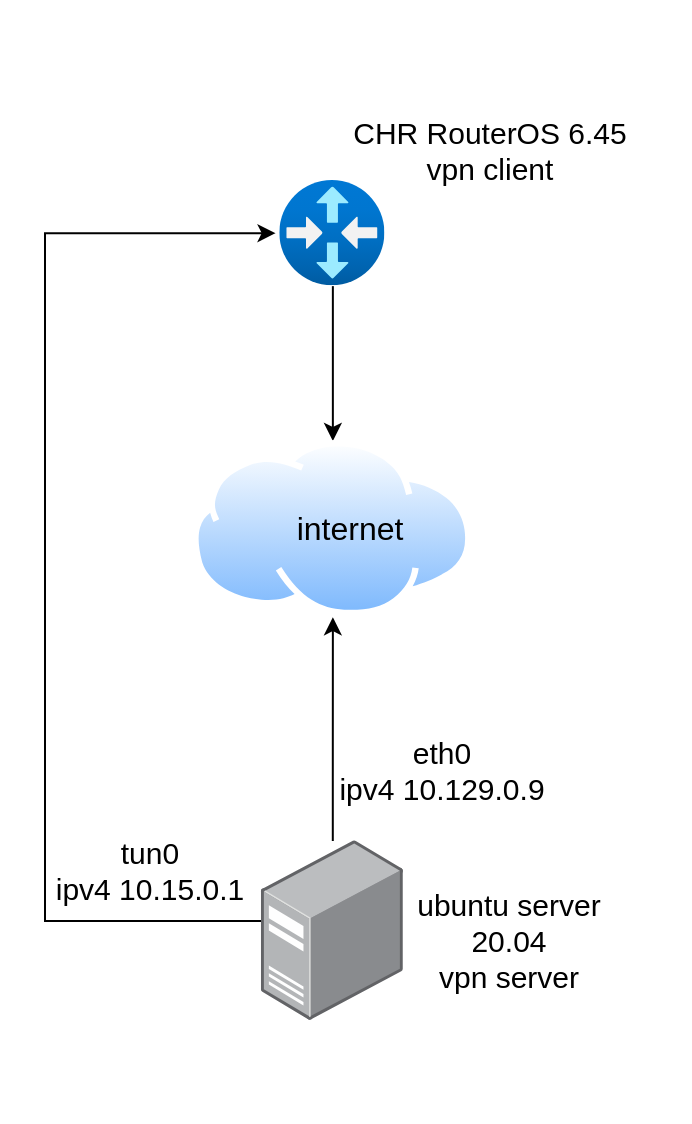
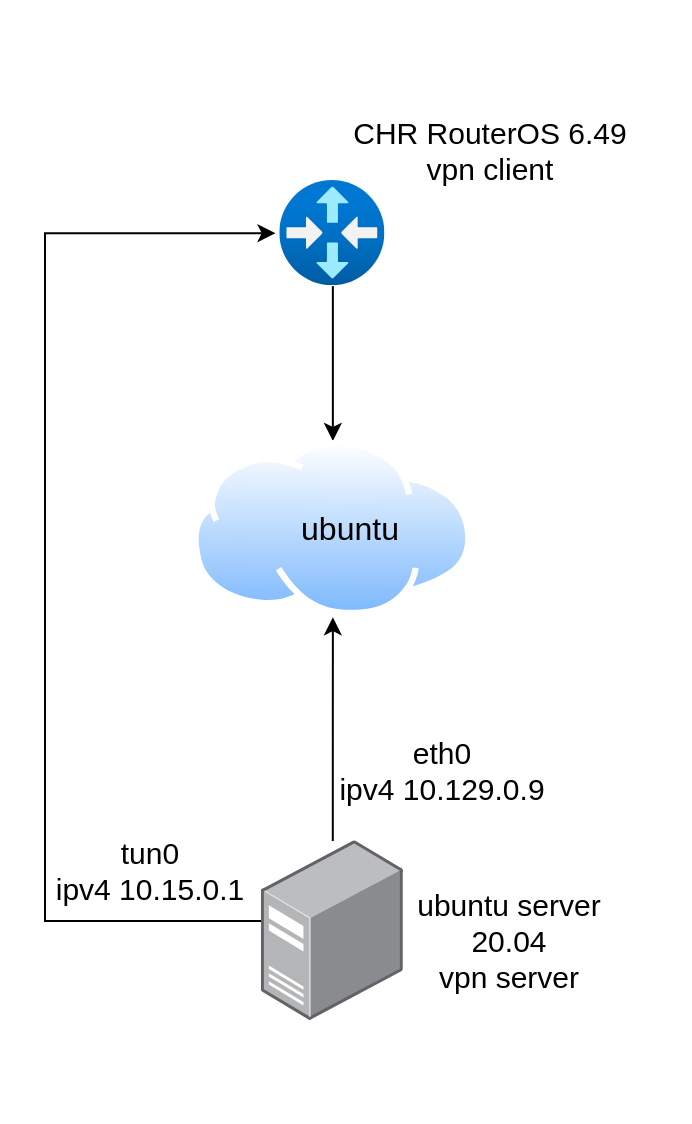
  <mxCell id="0" />
  <mxCell id="1" parent="0" />
  <mxCell id="2" style="edgeStyle=orthogonalEdgeStyle;rounded=0;orthogonalLoop=1;jettySize=auto;html=1;entryX=0.5;entryY=0;entryDx=0;entryDy=0;" edge="1" parent="1" source="3" target="7"><mxGeometry relative="1" as="geometry" /></mxCell>
  <mxCell id="3" value="" style="image;aspect=fixed;html=1;points=[];align=center;fontSize=12;image=img/lib/azure2/networking/Virtual_Router.svg;" vertex="1" parent="1"><mxGeometry x="139.64" y="90" width="52.57" height="52.57" as="geometry" /></mxCell>
  <mxCell id="4" style="edgeStyle=orthogonalEdgeStyle;rounded=0;orthogonalLoop=1;jettySize=auto;html=1;entryX=-0.045;entryY=0.496;entryDx=0;entryDy=0;entryPerimeter=0;" edge="1" parent="1" source="6" target="3"><mxGeometry relative="1" as="geometry"><mxPoint x="-38" y="100" as="targetPoint" /><Array as="points"><mxPoint x="22" y="460" /><mxPoint x="22" y="116" /></Array></mxGeometry></mxCell>
  <mxCell id="5" value="" style="edgeStyle=orthogonalEdgeStyle;rounded=0;orthogonalLoop=1;jettySize=auto;html=1;" edge="1" parent="1" source="6" target="7"><mxGeometry relative="1" as="geometry"><Array as="points"><mxPoint x="166" y="390" /><mxPoint x="166" y="390" /></Array></mxGeometry></mxCell>
  <mxCell id="6" value="" style="image;points=[];aspect=fixed;html=1;align=center;shadow=0;dashed=0;image=img/lib/allied_telesis/computer_and_terminals/Server_Desktop.svg;" vertex="1" parent="1"><mxGeometry x="130.43" y="420" width="71" height="90" as="geometry" /></mxCell>
  <mxCell id="7" value="" style="image;aspect=fixed;perimeter=ellipsePerimeter;html=1;align=center;shadow=0;dashed=0;spacingTop=3;image=img/lib/active_directory/internet_cloud.svg;" vertex="1" parent="1"><mxGeometry x="96" y="220" width="139.86" height="88.11" as="geometry" /></mxCell>
- <mxCell id="8" value="&lt;font style=&quot;font-size: 16px;&quot;&gt;internet&lt;/font&gt;" style="text;html=1;strokeColor=none;fillColor=none;align=center;verticalAlign=middle;whiteSpace=wrap;rounded=0;" vertex="1" parent="1"><mxGeometry x="125.15" y="239.05" width="100" height="50" as="geometry" /></mxCell>
+ <mxCell id="8" value="&lt;font style=&quot;font-size: 16px;&quot;&gt;ubuntu&lt;/font&gt;" style="text;html=1;strokeColor=none;fillColor=none;align=center;verticalAlign=middle;whiteSpace=wrap;rounded=0;" vertex="1" parent="1"><mxGeometry x="125.15" y="239.05" width="100" height="50" as="geometry" /></mxCell>
  <mxCell id="9" value="&lt;font style=&quot;font-size: 15px;&quot;&gt;ubuntu server 20.04&lt;br&gt;vpn server&lt;br&gt;&lt;/font&gt;" style="text;html=1;strokeColor=none;fillColor=none;align=center;verticalAlign=middle;whiteSpace=wrap;rounded=0;rotation=0;" vertex="1" parent="1"><mxGeometry x="192.21" y="400" width="125" height="140" as="geometry" /></mxCell>
- <mxCell id="10" value="&lt;font style=&quot;font-size: 15px;&quot;&gt;CHR RouterOS 6.45&lt;br&gt;vpn client&lt;br&gt;&lt;/font&gt;" style="text;html=1;strokeColor=none;fillColor=none;align=center;verticalAlign=middle;whiteSpace=wrap;rounded=0;" vertex="1" parent="1"><mxGeometry x="165.75" y="20" width="157.5" height="110" as="geometry" /></mxCell>
+ <mxCell id="10" value="&lt;font style=&quot;font-size: 15px;&quot;&gt;CHR RouterOS 6.49&lt;br&gt;vpn client&lt;br&gt;&lt;/font&gt;" style="text;html=1;strokeColor=none;fillColor=none;align=center;verticalAlign=middle;whiteSpace=wrap;rounded=0;" vertex="1" parent="1"><mxGeometry x="165.75" y="20" width="157.5" height="110" as="geometry" /></mxCell>
  <mxCell id="11" value="&lt;font style=&quot;font-size: 15px;&quot;&gt;eth0&lt;br&gt;ipv4 10.129.0.9&lt;br&gt;&lt;/font&gt;" style="text;html=1;strokeColor=none;fillColor=none;align=center;verticalAlign=middle;whiteSpace=wrap;rounded=0;rotation=0;" vertex="1" parent="1"><mxGeometry x="165.75" y="350" width="110" height="70" as="geometry" /></mxCell>
  <mxCell id="12" value="&lt;font style=&quot;font-size: 15px;&quot;&gt;tun0&lt;br&gt;ipv4 10.15.0.1&lt;br&gt;&lt;/font&gt;" style="text;html=1;strokeColor=none;fillColor=none;align=center;verticalAlign=middle;whiteSpace=wrap;rounded=0;rotation=0;" vertex="1" parent="1"><mxGeometry x="20.43" y="400" width="110" height="70" as="geometry" /></mxCell>
